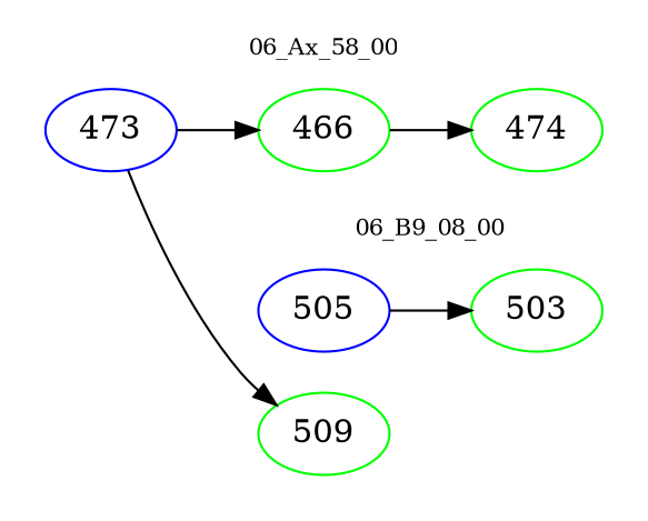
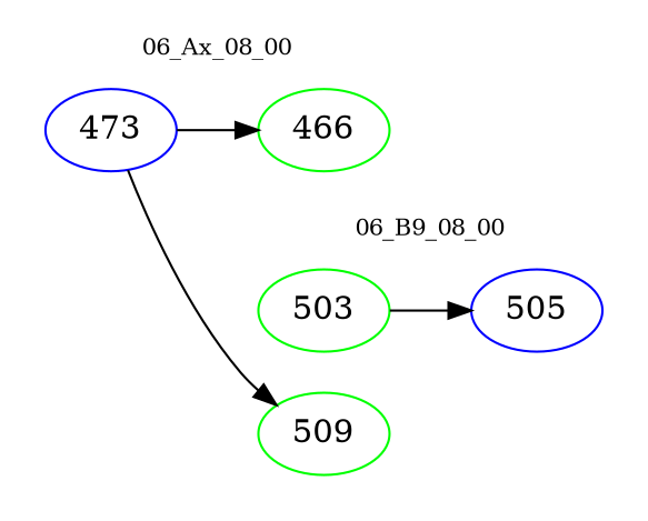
  digraph {
    rankdir=LR
    node [color=green]
    edge [color=black]
    n1 [color=blue label=473]
    n2 [label=466]
-   n3 [label=474]
    n4 [color=blue label=505]
    n5 [label=503]
    n6 [label=509]
    subgraph cluster_1 {
      color=white
      fontsize=10
-     label="06_Ax_58_00"
+     label="06_Ax_08_00"
      n1
      n2
-     n3
    }
    subgraph cluster_2 {
      color=white
      fontsize=10
      label="06_B9_08_00"
      n4
      n5
      n6
    }
    n1 -> n2
    n1 -> n6
-   n2 -> n3
-   n4 -> n5
+   n5 -> n4
  }
